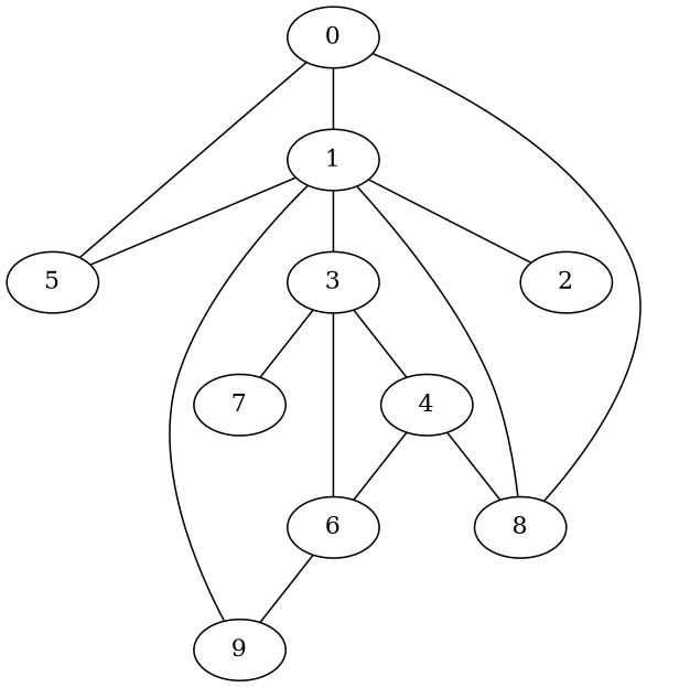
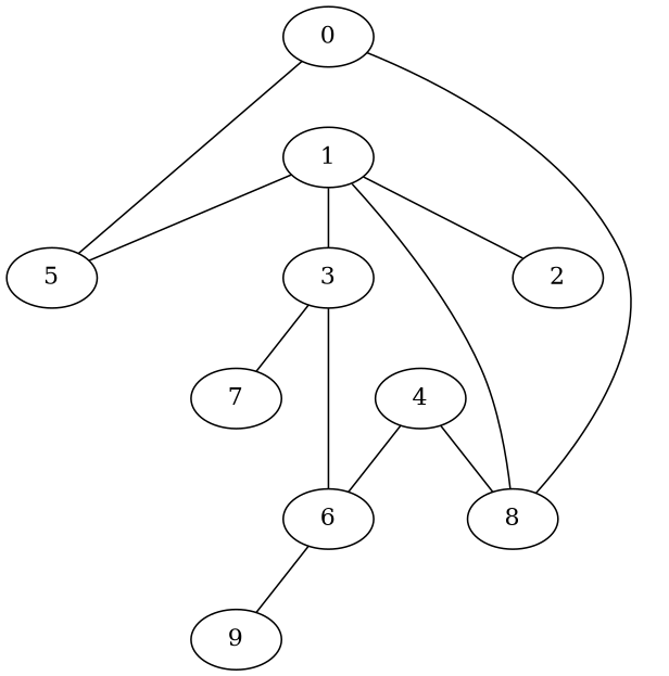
  graph {
    0
    1
    5
    8
    2
    3
    9
    4
    6
    7
-   0 -- 1
    0 -- 5
    0 -- 8
    1 -- 5
    1 -- 8
    1 -- 2
    1 -- 3
-   1 -- 9
-   3 -- 4
    3 -- 6
    3 -- 7
    4 -- 8
    4 -- 6
    6 -- 9
  }
